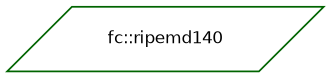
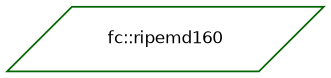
  digraph {
    rankdir=TB
-   n1 [color=darkgreen fillcolor=white fontname=Helvetica fontsize=10 height=0.2 label="fc::ripemd140" shape=parallelogram style=filled width=0.4]
+   n1 [color=darkgreen fillcolor=white fontname=Helvetica fontsize=10 height=0.2 label="fc::ripemd160" shape=parallelogram style=filled width=0.4]
  }
